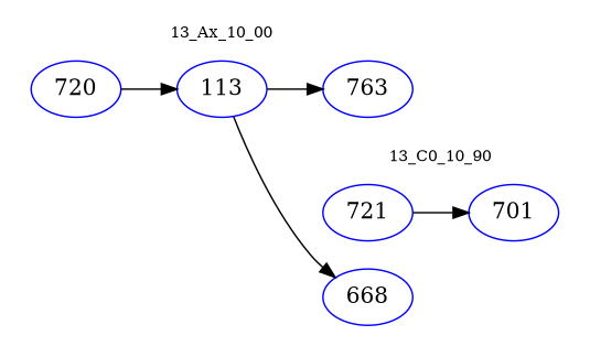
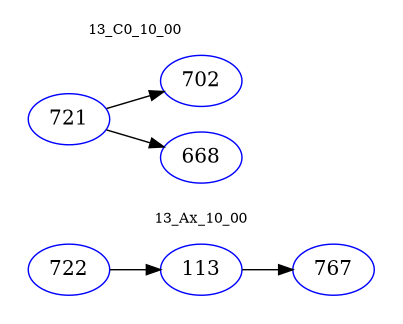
  digraph {
    rankdir=LR
    node [color=blue]
    edge [color=black]
-   n1 [label=720]
+   n1 [label=722]
    n2 [label=113]
-   n3 [label=763]
+   n3 [label=767]
    n4 [label=721]
    n5 [label=668]
-   n6 [label=701]
+   n6 [label=702]
    subgraph cluster_1 {
      color=white
      fontsize=10
      label="13_Ax_10_00"
      n1
      n2
      n3
    }
    subgraph cluster_2 {
      color=white
      fontsize=10
-     label="13_C0_10_90"
+     label="13_C0_10_00"
      n4
      n5
      n6
    }
    n1 -> n2
    n2 -> n3
-   n2 -> n5
+   n4 -> n5
    n4 -> n6
  }
